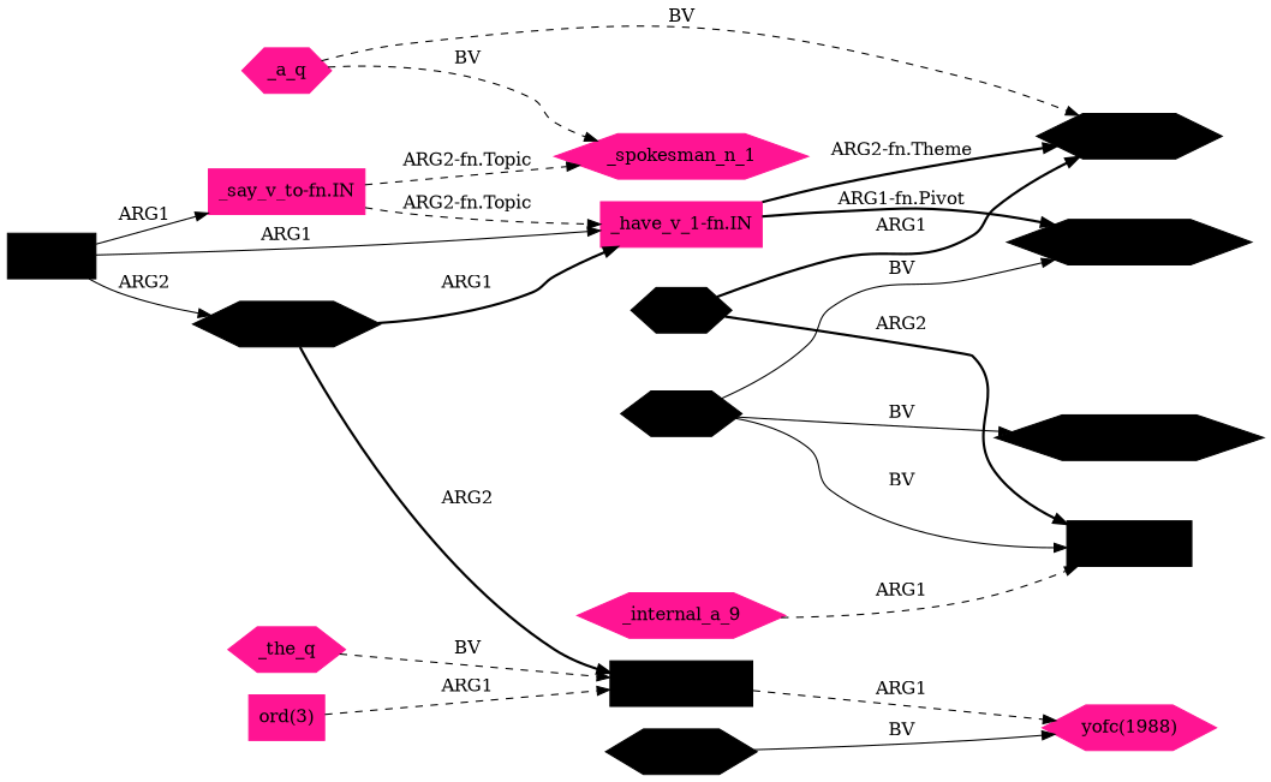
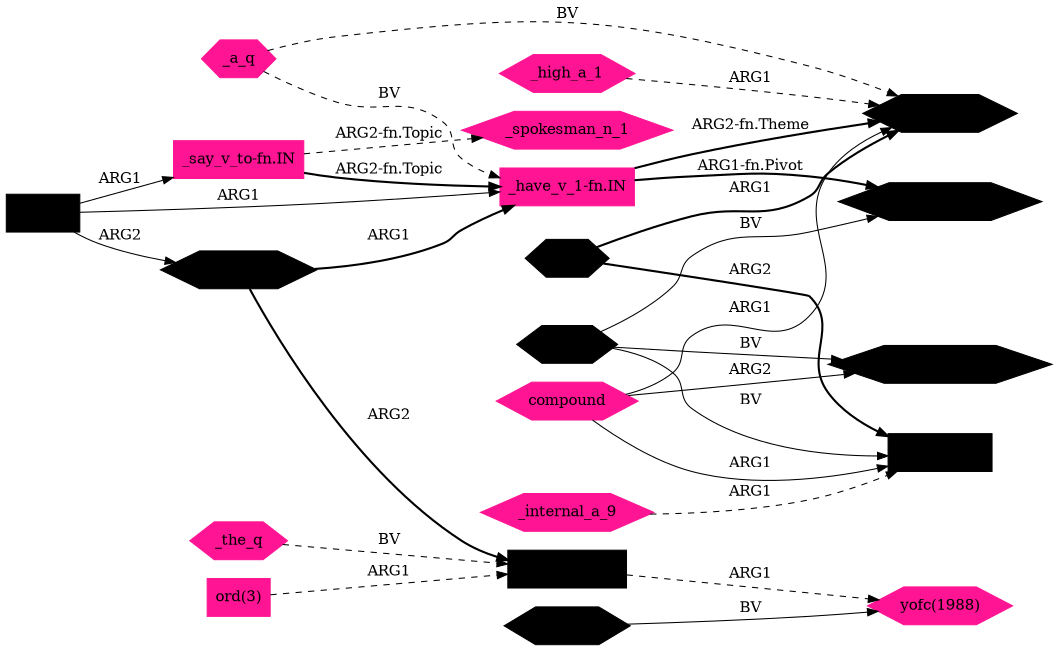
  digraph {
    rankdir=LR
    node [color=black shape=hexagon style=filled]
    edge [style=solid]
    focus_d [shape=box]
    "_have_v_1-fn.IN" [color=deeppink shape=box]
    _by_p_state
    "_say_v_to-fn.IN" [color=deeppink shape=box]
    _rating_n_1
    "named(Scorpio)"
    _quarter_n_of [shape=box]
    _spokesman_n_1 [color=deeppink]
    "yofc(1988)" [color=deeppink]
+   _high_a_1 [color=deeppink]
    _a_q [color=deeppink]
    udef_q
    _study_n_of [shape=box]
    _satisfaction_n_of
    n15 [color=deeppink label=_internal_a_9]
+   compound [color=deeppink]
    "ord(3)" [color=deeppink shape=box]
    proper_q
    _in_p
    _the_q [color=deeppink]
    focus_d -> "_have_v_1-fn.IN" [label=ARG1]
    focus_d -> _by_p_state [label=ARG2]
    focus_d -> "_say_v_to-fn.IN" [label=ARG1]
    "_have_v_1-fn.IN" -> _rating_n_1 [label="ARG2-fn.Theme" style=bold]
    "_have_v_1-fn.IN" -> "named(Scorpio)" [label="ARG1-fn.Pivot" style=bold]
    _by_p_state -> "_have_v_1-fn.IN" [label=ARG1 style=bold]
    _by_p_state -> _quarter_n_of [label=ARG2 style=bold]
-   "_say_v_to-fn.IN" -> "_have_v_1-fn.IN" [label="ARG2-fn.Topic" style=dashed]
+   "_say_v_to-fn.IN" -> "_have_v_1-fn.IN" [label="ARG2-fn.Topic" style=bold]
    "_say_v_to-fn.IN" -> _spokesman_n_1 [label="ARG2-fn.Topic" style=dashed]
    _quarter_n_of -> "yofc(1988)" [label=ARG1 style=dashed]
+   _high_a_1 -> _rating_n_1 [label=ARG1 style=dashed]
    _a_q -> _rating_n_1 [label=BV style=dashed]
-   _a_q -> _spokesman_n_1 [label=BV style=dashed]
+   _a_q -> "_have_v_1-fn.IN" [label=BV style=dashed]
    udef_q -> "named(Scorpio)" [label=BV]
    udef_q -> _study_n_of [label=BV]
    udef_q -> _satisfaction_n_of [label=BV]
    n15 -> _study_n_of [label=ARG1 style=dashed]
+   compound -> _rating_n_1 [label=ARG1]
+   compound -> _study_n_of [label=ARG1]
+   compound -> _satisfaction_n_of [label=ARG2]
    "ord(3)" -> _quarter_n_of [label=ARG1 style=dashed]
    proper_q -> "yofc(1988)" [label=BV]
    _in_p -> _rating_n_1 [label=ARG1 style=bold]
    _in_p -> _study_n_of [label=ARG2 style=bold]
    _the_q -> _quarter_n_of [label=BV style=dashed]
  }
